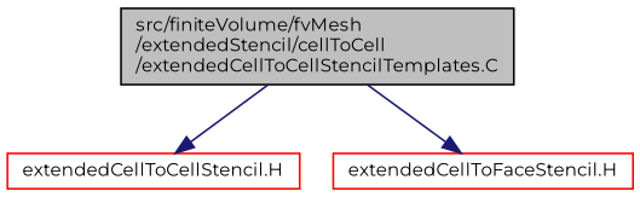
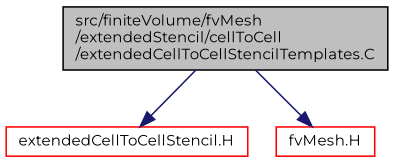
  digraph {
    fontname=Montserrat
    node [color=red fontname=Montserrat fontsize=10 shape=record]
    edge [color=midnightblue fontname=Montserrat fontsize=10 labelfontname=FreeSans labelfontsize=10 style=solid]
    n1 [color=black fillcolor=grey75 fontcolor=black height=0.2 label="src/finiteVolume/fvMesh\l/extendedStencil/cellToCell\l/extendedCellToCellStencilTemplates.C" style=filled width=0.4]
    n2 [height=0.2 label="extendedCellToCellStencil.H" width=0.4]
-   n3 [height=0.2 label="extendedCellToFaceStencil.H" width=0.4]
+   n3 [height=0.2 label="fvMesh.H" width=0.4]
    n1 -> n2
    n1 -> n3
  }
